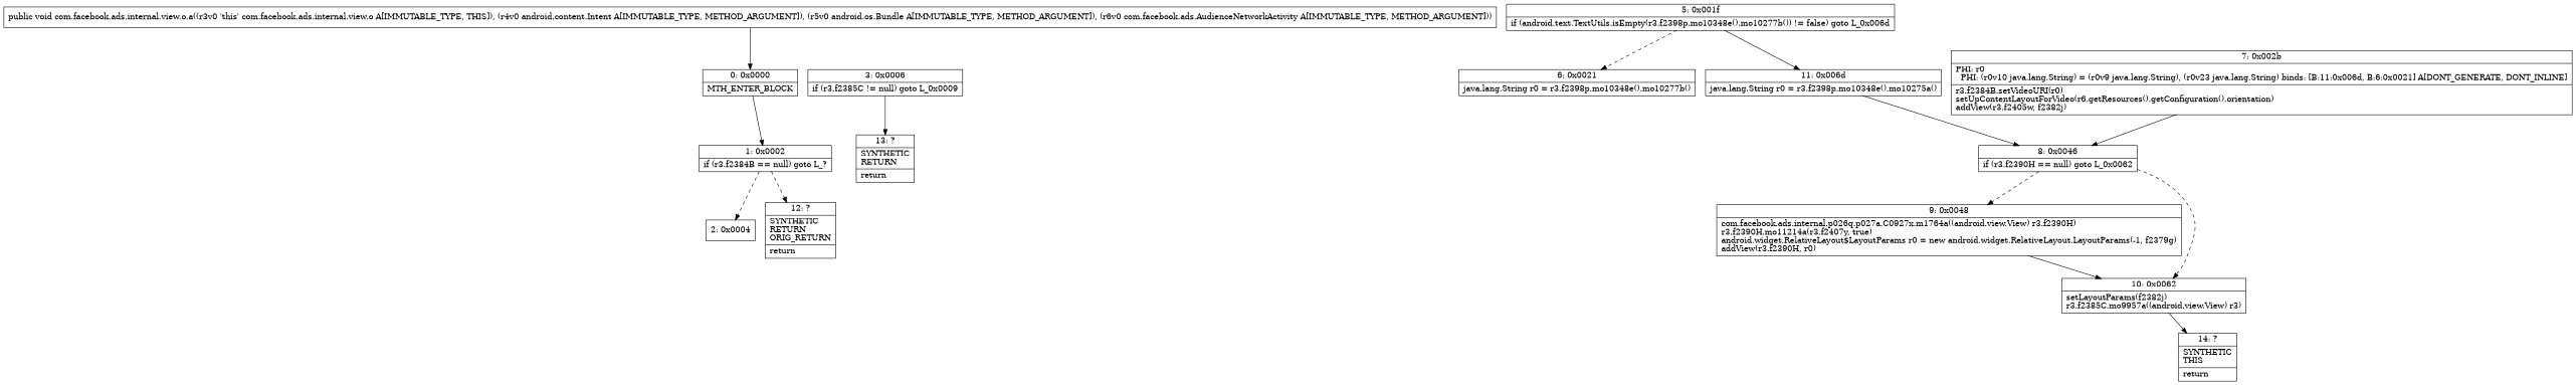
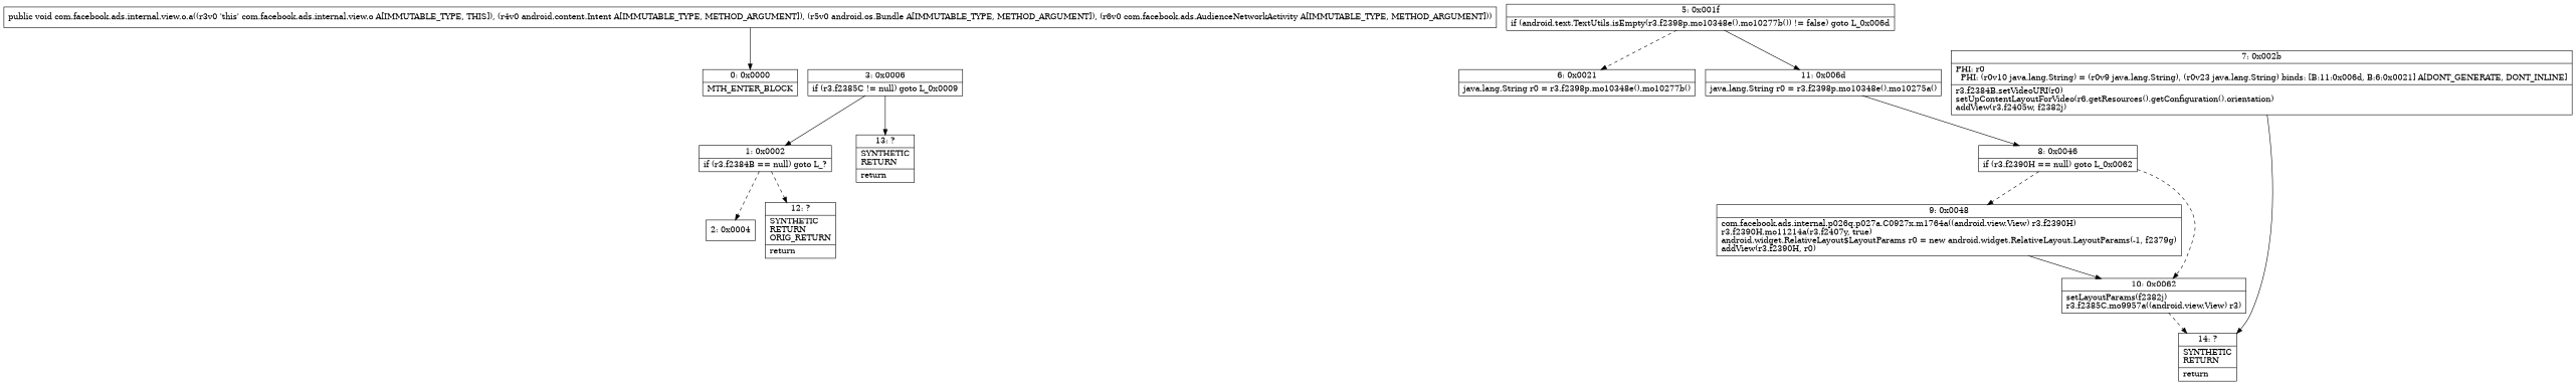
  digraph {
    node [shape=record]
    n1 [label="{0\:\ 0x0000|MTH_ENTER_BLOCK\l}"]
    n2 [label="{1\:\ 0x0002|if (r3.f2384B == null) goto L_?\l}"]
    n3 [label="{2\:\ 0x0004}"]
    n4 [label="{12\:\ ?|SYNTHETIC\lRETURN\lORIG_RETURN\l|return\l}"]
    n5 [label="{3\:\ 0x0006|if (r3.f2385C != null) goto L_0x0009\l}"]
    n6 [label="{13\:\ ?|SYNTHETIC\lRETURN\l|return\l}"]
    n7 [label="{5\:\ 0x001f|if (android.text.TextUtils.isEmpty(r3.f2398p.mo10348e().mo10277b()) != false) goto L_0x006d\l}"]
    n8 [label="{6\:\ 0x0021|java.lang.String r0 = r3.f2398p.mo10348e().mo10277b()\l}"]
    n9 [label="{11\:\ 0x006d|java.lang.String r0 = r3.f2398p.mo10348e().mo10275a()\l}"]
    n10 [label="{8\:\ 0x0046|if (r3.f2390H == null) goto L_0x0062\l}"]
    n11 [label="{7\:\ 0x002b|PHI: r0 \l  PHI: (r0v10 java.lang.String) = (r0v9 java.lang.String), (r0v23 java.lang.String) binds: [B:11:0x006d, B:6:0x0021] A[DONT_GENERATE, DONT_INLINE]\l|r3.f2384B.setVideoURI(r0)\lsetUpContentLayoutForVideo(r6.getResources().getConfiguration().orientation)\laddView(r3.f2405w, f2382j)\l}"]
    n12 [label="{9\:\ 0x0048|com.facebook.ads.internal.p026q.p027a.C0927x.m1764a((android.view.View) r3.f2390H)\lr3.f2390H.mo11214a(r3.f2407y, true)\landroid.widget.RelativeLayout$LayoutParams r0 = new android.widget.RelativeLayout.LayoutParams(\-1, f2379g)\laddView(r3.f2390H, r0)\l}"]
    n13 [label="{10\:\ 0x0062|setLayoutParams(f2382j)\lr3.f2385C.mo9957a((android.view.View) r3)\l}"]
-   n14 [label="{14\:\ ?|SYNTHETIC\lTHIS\l|return\l}"]
+   n14 [label="{14\:\ ?|SYNTHETIC\lRETURN\l|return\l}"]
    n15 [label="{public void com.facebook.ads.internal.view.o.a((r3v0 'this' com.facebook.ads.internal.view.o A[IMMUTABLE_TYPE, THIS]), (r4v0 android.content.Intent A[IMMUTABLE_TYPE, METHOD_ARGUMENT]), (r5v0 android.os.Bundle A[IMMUTABLE_TYPE, METHOD_ARGUMENT]), (r6v0 com.facebook.ads.AudienceNetworkActivity A[IMMUTABLE_TYPE, METHOD_ARGUMENT])) }"]
-   n1 -> n2
+   n5 -> n2
    n2 -> n3 [style=dashed]
    n2 -> n4 [style=dashed]
    n5 -> n6 [style=solid]
    n7 -> n8 [style=dashed]
    n7 -> n9
    n9 -> n10
    n10 -> n12 [style=dashed]
    n10 -> n13 [style=dashed]
-   n11 -> n10
+   n11 -> n14
    n12 -> n13
-   n13 -> n14
+   n13 -> n14 [style=dashed]
    n15 -> n1
  }
